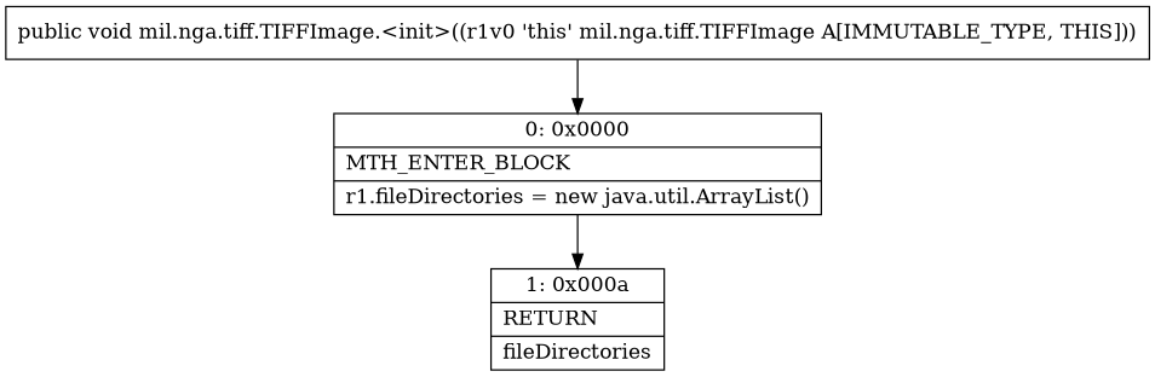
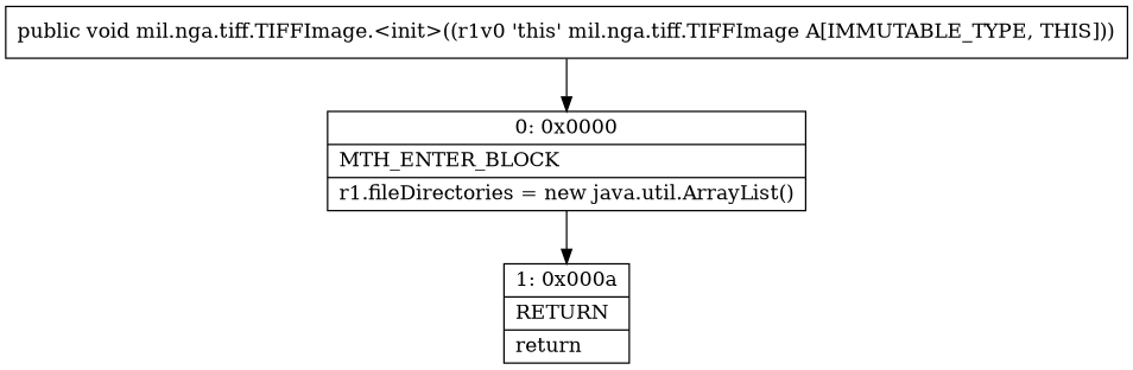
  digraph {
    node [shape=record]
    n1 [label="{0\:\ 0x0000|MTH_ENTER_BLOCK\l|r1.fileDirectories = new java.util.ArrayList()\l}"]
-   n2 [label="{1\:\ 0x000a|RETURN\l|fileDirectories\l}"]
+   n2 [label="{1\:\ 0x000a|RETURN\l|return\l}"]
    n3 [label="{public void mil.nga.tiff.TIFFImage.\<init\>((r1v0 'this' mil.nga.tiff.TIFFImage A[IMMUTABLE_TYPE, THIS])) }"]
    n1 -> n2
    n3 -> n1
  }
